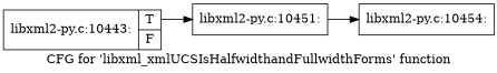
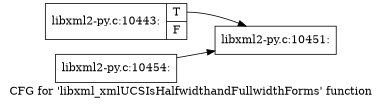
  digraph {
    label="CFG for 'libxml_xmlUCSIsHalfwidthandFullwidthForms' function"
    rankdir=LR
    node [shape=record]
    n1 [label="{libxml2-py.c:10443:|{<s0>T|<s1>F}}"]
    n2 [label="{libxml2-py.c:10451:}"]
    n3 [label="{libxml2-py.c:10454:}"]
    n1 -> n2 [tailport=s0]
-   n2 -> n3
+   n3 -> n2
  }
